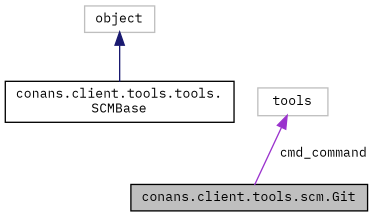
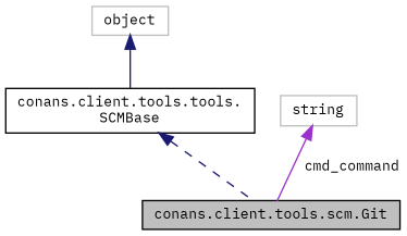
  digraph {
    fontname="IBM Plex Mono"
    node [color=black fillcolor=white fontname="IBM Plex Mono" fontsize=10 shape=record style=filled]
    edge [color=midnightblue dir=back fontname="IBM Plex Mono" fontsize=10 labelfontname=Helvetica labelfontsize=10 style=solid]
    n1 [fillcolor=grey75 fontcolor=black height=0.2 label="conans.client.tools.scm.Git" width=0.4]
    n2 [height=0.2 label="conans.client.tools.tools.\lSCMBase" width=0.4]
    n3 [color=grey75 height=0.2 label=object width=0.4]
-   n4 [color=grey75 height=0.2 label=tools width=0.4]
+   n4 [color=grey75 height=0.2 label=string width=0.4]
+   n2 -> n1 [style=dashed]
    n3 -> n2
    n4 -> n1 [color=darkorchid3 label=" cmd_command"]
  }
